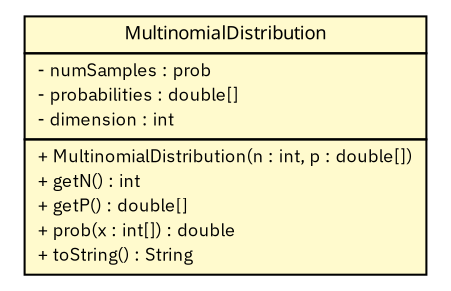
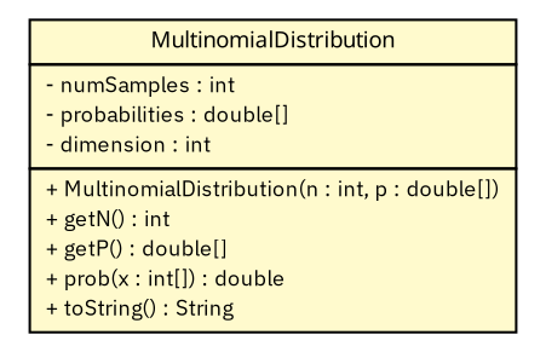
  digraph {
    nodesep=0.25
    ranksep=0.5
    fontname="IBM Plex Sans"
-   n1 [fontcolor=black fontname="IBM Plex Sans" fontsize=9.0 label=<<table title="broadwick.statistics.distributions.MultinomialDistribution" border="0" cellborder="1" cellspacing="0" cellpadding="2" port="p" bgcolor="lemonChiffon" href="./MultinomialDistribution.html"> 		<tr><td><table border="0" cellspacing="0" cellpadding="1"> <tr><td align="center" balign="center"><font face="Trebuchet MS"> MultinomialDistribution </font></td></tr> 		</table></td></tr> 		<tr><td><table border="0" cellspacing="0" cellpadding="1"> <tr><td align="left" balign="left"> - numSamples : prob </td></tr> <tr><td align="left" balign="left"> - probabilities : double[] </td></tr> <tr><td align="left" balign="left"> - dimension : int </td></tr> 		</table></td></tr> 		<tr><td><table border="0" cellspacing="0" cellpadding="1"> <tr><td align="left" balign="left"> + MultinomialDistribution(n : int, p : double[]) </td></tr> <tr><td align="left" balign="left"> + getN() : int </td></tr> <tr><td align="left" balign="left"> + getP() : double[] </td></tr> <tr><td align="left" balign="left"> + prob(x : int[]) : double </td></tr> <tr><td align="left" balign="left"> + toString() : String </td></tr> 		</table></td></tr> 		</table>> shape=plaintext]
+   n1 [fontcolor=black fontname="IBM Plex Sans" fontsize=9.0 label=<<table title="broadwick.statistics.distributions.MultinomialDistribution" border="0" cellborder="1" cellspacing="0" cellpadding="2" port="p" bgcolor="lemonChiffon" href="./MultinomialDistribution.html"> 		<tr><td><table border="0" cellspacing="0" cellpadding="1"> <tr><td align="center" balign="center"><font face="Trebuchet MS"> MultinomialDistribution </font></td></tr> 		</table></td></tr> 		<tr><td><table border="0" cellspacing="0" cellpadding="1"> <tr><td align="left" balign="left"> - numSamples : int </td></tr> <tr><td align="left" balign="left"> - probabilities : double[] </td></tr> <tr><td align="left" balign="left"> - dimension : int </td></tr> 		</table></td></tr> 		<tr><td><table border="0" cellspacing="0" cellpadding="1"> <tr><td align="left" balign="left"> + MultinomialDistribution(n : int, p : double[]) </td></tr> <tr><td align="left" balign="left"> + getN() : int </td></tr> <tr><td align="left" balign="left"> + getP() : double[] </td></tr> <tr><td align="left" balign="left"> + prob(x : int[]) : double </td></tr> <tr><td align="left" balign="left"> + toString() : String </td></tr> 		</table></td></tr> 		</table>> shape=plaintext]
  }
